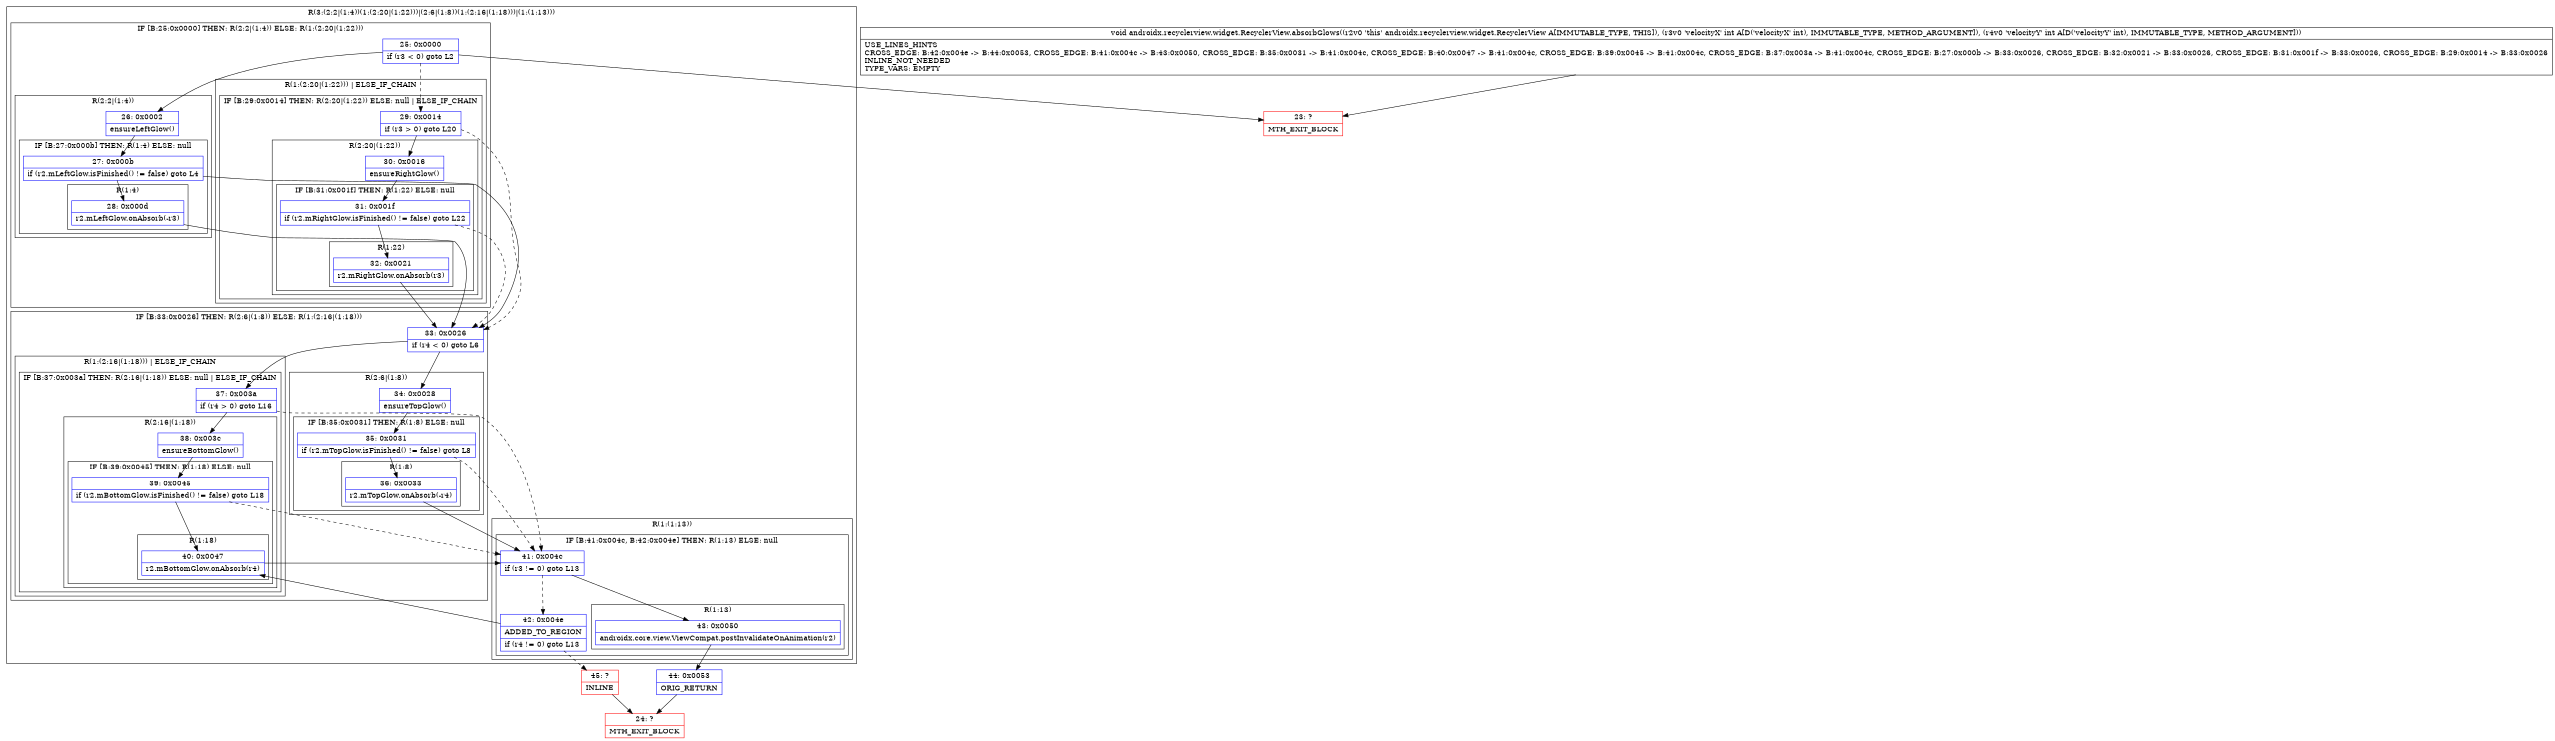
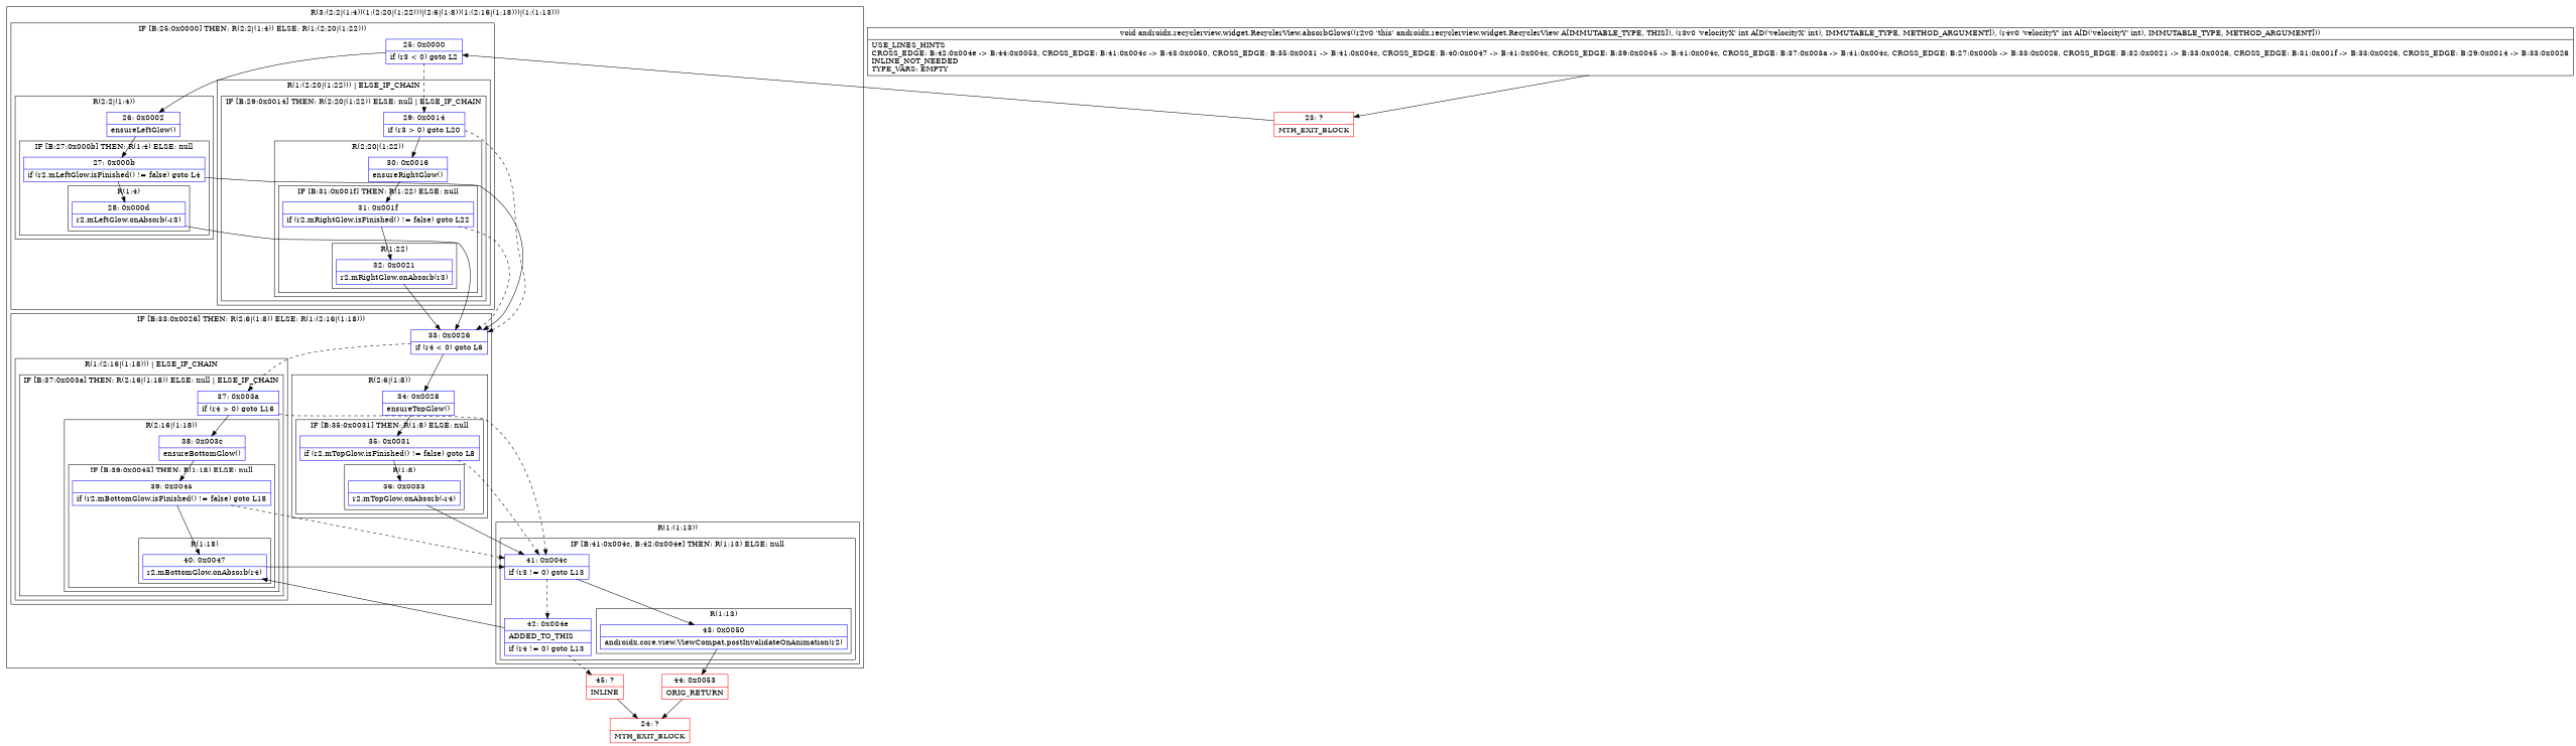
  digraph {
    node [color=blue shape=record]
    n1 [label="{28\:\ 0x000d|r2.mLeftGlow.onAbsorb(\-r3)\l}"]
    n2 [label="{27\:\ 0x000b|if (r2.mLeftGlow.isFinished() != false) goto L4\l}"]
    n3 [label="{26\:\ 0x0002|ensureLeftGlow()\l}"]
    n4 [label="{32\:\ 0x0021|r2.mRightGlow.onAbsorb(r3)\l}"]
    n5 [label="{31\:\ 0x001f|if (r2.mRightGlow.isFinished() != false) goto L22\l}"]
    n6 [label="{30\:\ 0x0016|ensureRightGlow()\l}"]
    n7 [label="{29\:\ 0x0014|if (r3 \> 0) goto L20\l}"]
    n8 [label="{25\:\ 0x0000|if (r3 \< 0) goto L2\l}"]
    n9 [label="{36\:\ 0x0033|r2.mTopGlow.onAbsorb(\-r4)\l}"]
    n10 [label="{35\:\ 0x0031|if (r2.mTopGlow.isFinished() != false) goto L8\l}"]
    n11 [label="{34\:\ 0x0028|ensureTopGlow()\l}"]
    n12 [label="{40\:\ 0x0047|r2.mBottomGlow.onAbsorb(r4)\l}"]
    n13 [label="{39\:\ 0x0045|if (r2.mBottomGlow.isFinished() != false) goto L18\l}"]
    n14 [label="{38\:\ 0x003c|ensureBottomGlow()\l}"]
    n15 [label="{37\:\ 0x003a|if (r4 \> 0) goto L16\l}"]
    n16 [label="{33\:\ 0x0026|if (r4 \< 0) goto L6\l}"]
    n17 [label="{43\:\ 0x0050|androidx.core.view.ViewCompat.postInvalidateOnAnimation(r2)\l}"]
    n18 [label="{41\:\ 0x004c|if (r3 != 0) goto L13\l}"]
-   n19 [label="{42\:\ 0x004e|ADDED_TO_REGION\l|if (r4 != 0) goto L13\l}"]
-   n20 [label="{44\:\ 0x0053|ORIG_RETURN\l}"]
+   n19 [label="{42\:\ 0x004e|ADDED_TO_THIS\l|if (r4 != 0) goto L13\l}"]
+   n20 [color=red label="{44\:\ 0x0053|ORIG_RETURN\l}"]
    n21 [color=red label="{45\:\ ?|INLINE\l}"]
    n22 [color=red label="{24\:\ ?|MTH_EXIT_BLOCK\l}"]
    n23 [color=red label="{23\:\ ?|MTH_EXIT_BLOCK\l}"]
    n24 [label="{void androidx.recyclerview.widget.RecyclerView.absorbGlows((r2v0 'this' androidx.recyclerview.widget.RecyclerView A[IMMUTABLE_TYPE, THIS]), (r3v0 'velocityX' int A[D('velocityX' int), IMMUTABLE_TYPE, METHOD_ARGUMENT]), (r4v0 'velocityY' int A[D('velocityY' int), IMMUTABLE_TYPE, METHOD_ARGUMENT]))  | USE_LINES_HINTS\lCROSS_EDGE: B:42:0x004e \-\> B:44:0x0053, CROSS_EDGE: B:41:0x004c \-\> B:43:0x0050, CROSS_EDGE: B:35:0x0031 \-\> B:41:0x004c, CROSS_EDGE: B:40:0x0047 \-\> B:41:0x004c, CROSS_EDGE: B:39:0x0045 \-\> B:41:0x004c, CROSS_EDGE: B:37:0x003a \-\> B:41:0x004c, CROSS_EDGE: B:27:0x000b \-\> B:33:0x0026, CROSS_EDGE: B:32:0x0021 \-\> B:33:0x0026, CROSS_EDGE: B:31:0x001f \-\> B:33:0x0026, CROSS_EDGE: B:29:0x0014 \-\> B:33:0x0026\lINLINE_NOT_NEEDED\lTYPE_VARS: EMPTY\l}" color=""]
    subgraph cluster_1 {
      label="R(3:(2:2|(1:4))(1:(2:20|(1:22)))|(2:6|(1:8))(1:(2:16|(1:18)))|(1:(1:13)))"
      subgraph cluster_2 {
        label="IF [B:25:0x0000] THEN: R(2:2|(1:4)) ELSE: R(1:(2:20|(1:22)))"
        n8
        subgraph cluster_3 {
          label="R(2:2|(1:4))"
          n3
          subgraph cluster_4 {
            label="IF [B:27:0x000b] THEN: R(1:4) ELSE: null"
            n2
            subgraph cluster_5 {
              label="R(1:4)"
              n1
            }
          }
        }
        subgraph cluster_6 {
          label="R(1:(2:20|(1:22))) | ELSE_IF_CHAIN\l"
          subgraph cluster_7 {
            label="IF [B:29:0x0014] THEN: R(2:20|(1:22)) ELSE: null | ELSE_IF_CHAIN\l"
            n7
            subgraph cluster_8 {
              label="R(2:20|(1:22))"
              n6
              subgraph cluster_9 {
                label="IF [B:31:0x001f] THEN: R(1:22) ELSE: null"
                n5
                subgraph cluster_10 {
                  label="R(1:22)"
                  n4
                }
              }
            }
          }
        }
      }
      subgraph cluster_11 {
        label="IF [B:33:0x0026] THEN: R(2:6|(1:8)) ELSE: R(1:(2:16|(1:18)))"
        n16
        subgraph cluster_12 {
          label="R(2:6|(1:8))"
          n11
          subgraph cluster_13 {
            label="IF [B:35:0x0031] THEN: R(1:8) ELSE: null"
            n10
            subgraph cluster_14 {
              label="R(1:8)"
              n9
            }
          }
        }
        subgraph cluster_15 {
          label="R(1:(2:16|(1:18))) | ELSE_IF_CHAIN\l"
          subgraph cluster_16 {
            label="IF [B:37:0x003a] THEN: R(2:16|(1:18)) ELSE: null | ELSE_IF_CHAIN\l"
            n15
            subgraph cluster_17 {
              label="R(2:16|(1:18))"
              n14
              subgraph cluster_18 {
                label="IF [B:39:0x0045] THEN: R(1:18) ELSE: null"
                n13
                subgraph cluster_19 {
                  label="R(1:18)"
                  n12
                }
              }
            }
          }
        }
      }
      subgraph cluster_20 {
        label="R(1:(1:13))"
        subgraph cluster_21 {
          label="IF [B:41:0x004c, B:42:0x004e] THEN: R(1:13) ELSE: null"
          n18
          n19
          subgraph cluster_22 {
            label="R(1:13)"
            n17
          }
        }
      }
    }
    n1 -> n16
    n2 -> n1
    n2 -> n16 [style=solid]
    n3 -> n2
    n4 -> n16
    n5 -> n4
    n5 -> n16 [style=dashed]
    n6 -> n5
    n7 -> n6
    n7 -> n16 [style=dashed]
    n8 -> n3
    n8 -> n7 [style=dashed]
    n9 -> n18
    n10 -> n9
    n10 -> n18 [style=dashed]
    n11 -> n10
    n12 -> n18
    n13 -> n12
    n13 -> n18 [style=dashed]
    n14 -> n13
    n15 -> n14
    n15 -> n18 [style=dashed]
    n16 -> n11
-   n16 -> n15 [style=solid]
+   n16 -> n15 [style=dashed]
    n17 -> n20
    n18 -> n17
    n18 -> n19 [style=dashed]
    n19 -> n12
    n19 -> n21 [style=dashed]
    n20 -> n22
    n21 -> n22
-   n8 -> n23
+   n23 -> n8
    n24 -> n23
  }
